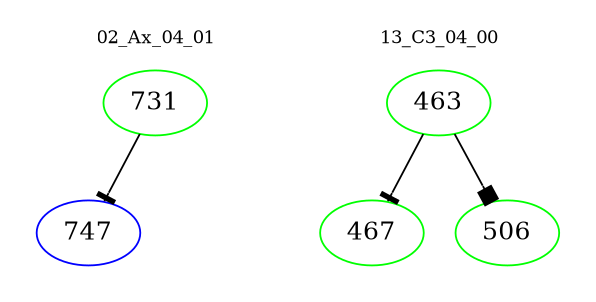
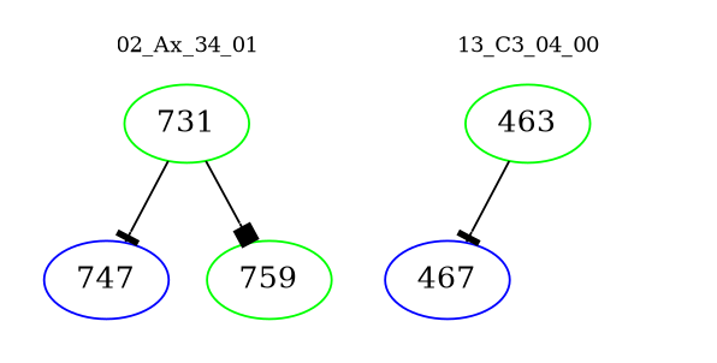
  digraph {
    node [color=green]
    edge [arrowhead=tee color=black]
    n1 [label=731]
    n2 [color=blue label=747]
+   n3 [label=759]
    n4 [label=463]
-   n5 [label=467]
-   n6 [label=506]
+   n5 [color=blue label=467]
    subgraph cluster_1 {
      color=white
      fontsize=10
-     label="02_Ax_04_01"
+     label="02_Ax_34_01"
      n1
      n2
+     n3
    }
    subgraph cluster_2 {
      color=white
      fontsize=10
      label="13_C3_04_00"
      n4
      n5
-     n6
    }
    n1 -> n2
+   n1 -> n3 [arrowhead=box]
    n4 -> n5
-   n4 -> n6 [arrowhead=box]
  }
